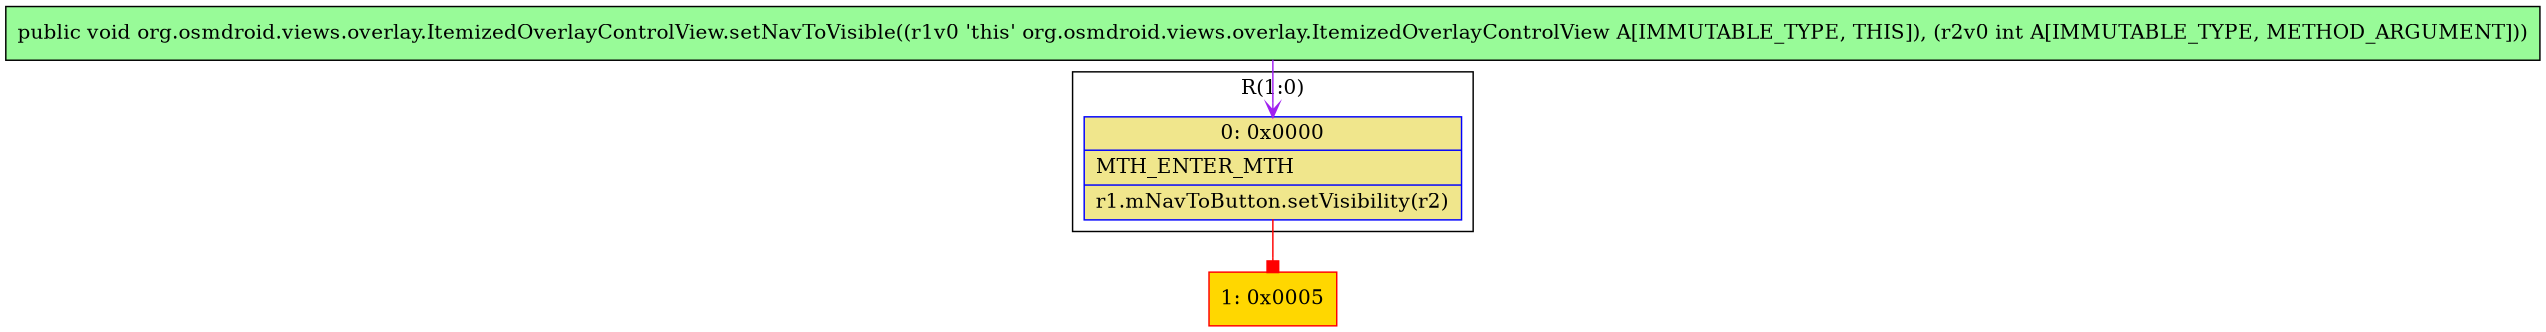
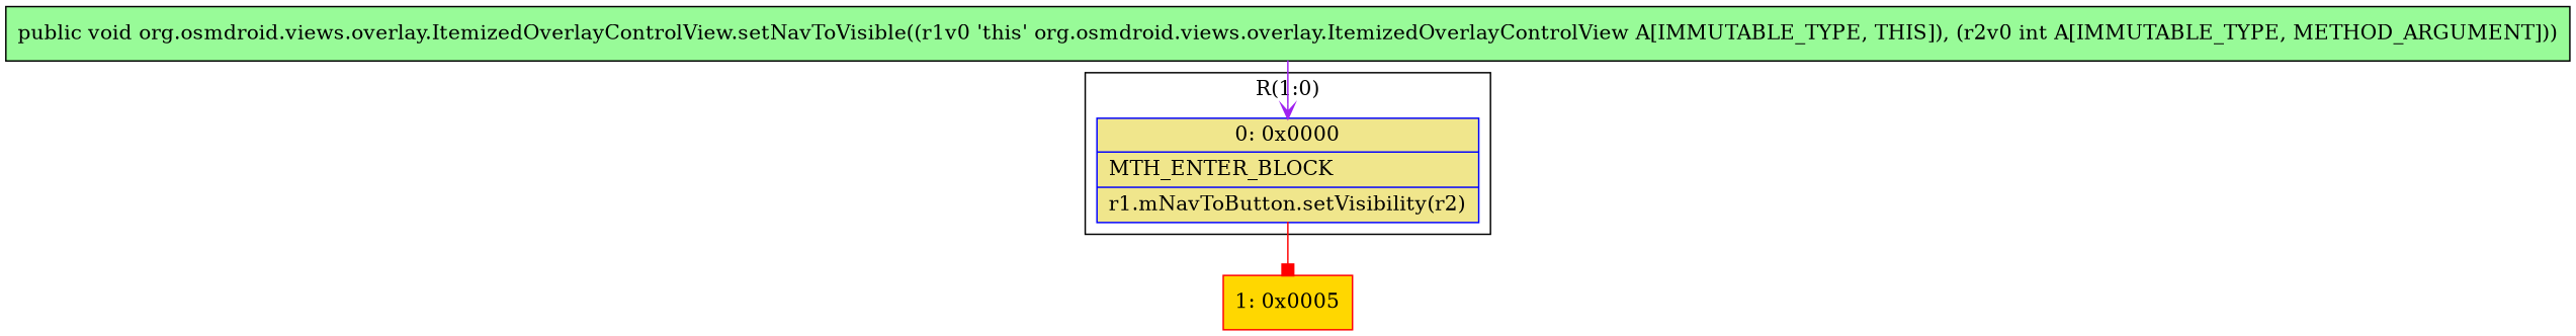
  digraph {
    node [shape=record style=filled]
-   n1 [color=blue label="{0\:\ 0x0000|MTH_ENTER_MTH\l|r1.mNavToButton.setVisibility(r2)\l}" fillcolor=khaki]
+   n1 [color=blue label="{0\:\ 0x0000|MTH_ENTER_BLOCK\l|r1.mNavToButton.setVisibility(r2)\l}" fillcolor=khaki]
    n2 [color=red label="{1\:\ 0x0005}" fillcolor=gold]
    n3 [label="{public void org.osmdroid.views.overlay.ItemizedOverlayControlView.setNavToVisible((r1v0 'this' org.osmdroid.views.overlay.ItemizedOverlayControlView A[IMMUTABLE_TYPE, THIS]), (r2v0 int A[IMMUTABLE_TYPE, METHOD_ARGUMENT])) }" fillcolor=palegreen]
    subgraph cluster_1 {
      label="R(1:0)"
      n1
    }
    n1 -> n2 [color=red arrowhead=box]
    n3 -> n1 [color=purple arrowhead=vee]
  }
